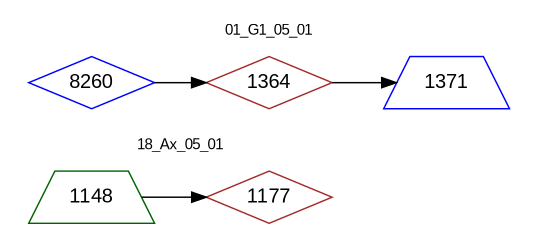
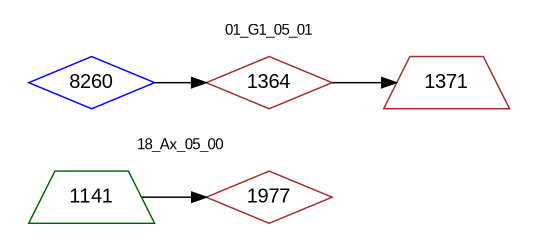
  digraph {
    fontname="Liberation Sans"
    rankdir=LR
    node [color=brown fontname="Liberation Sans" shape=diamond]
    edge [color=black fontname="Liberation Sans"]
-   n1 [color=darkgreen label=1148 shape=trapezium]
-   n2 [label=1177]
+   n1 [color=darkgreen label=1141 shape=trapezium]
+   n2 [label=1977]
    n3 [color=blue label=8260]
    n4 [label=1364]
-   n5 [color=blue label=1371 shape=trapezium]
+   n5 [label=1371 shape=trapezium]
    subgraph cluster_1 {
      color=white
      fontsize=10
-     label="18_Ax_05_01"
+     label="18_Ax_05_00"
      n1
      n2
    }
    subgraph cluster_2 {
      color=white
      fontsize=10
      label="01_G1_05_01"
      n3
      n4
      n5
    }
    n1 -> n2
    n3 -> n4
    n4 -> n5
  }
